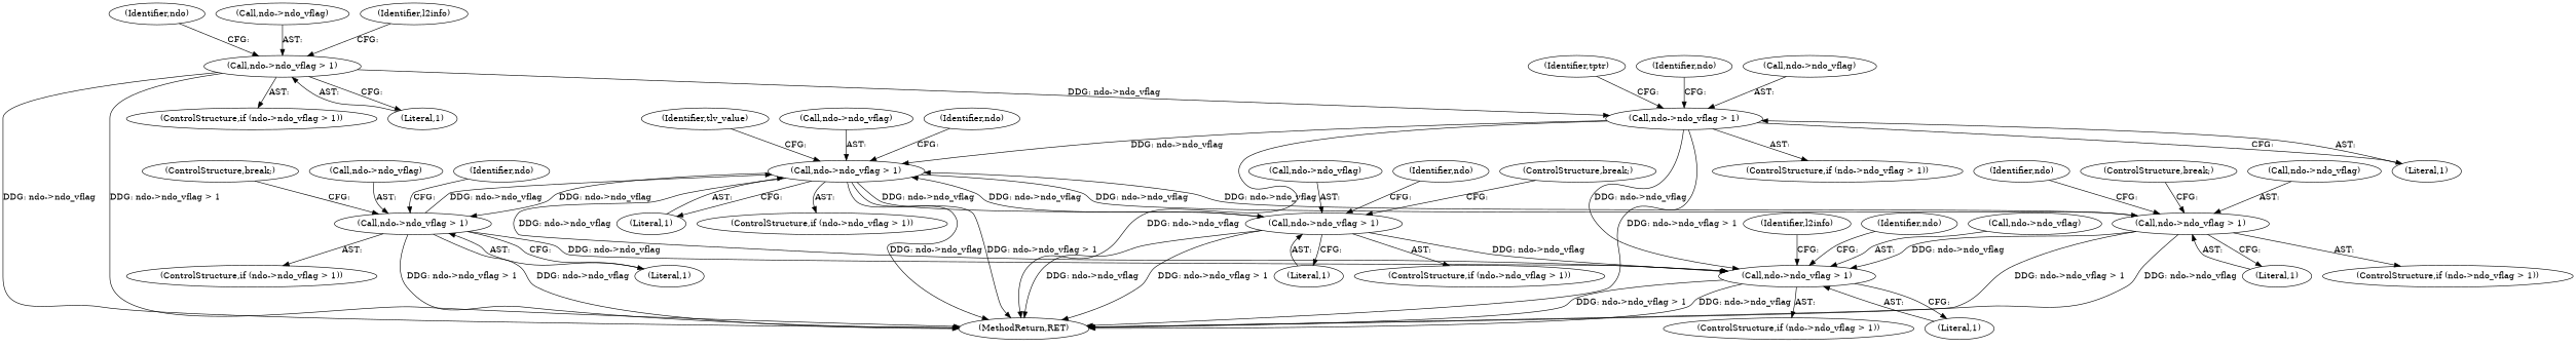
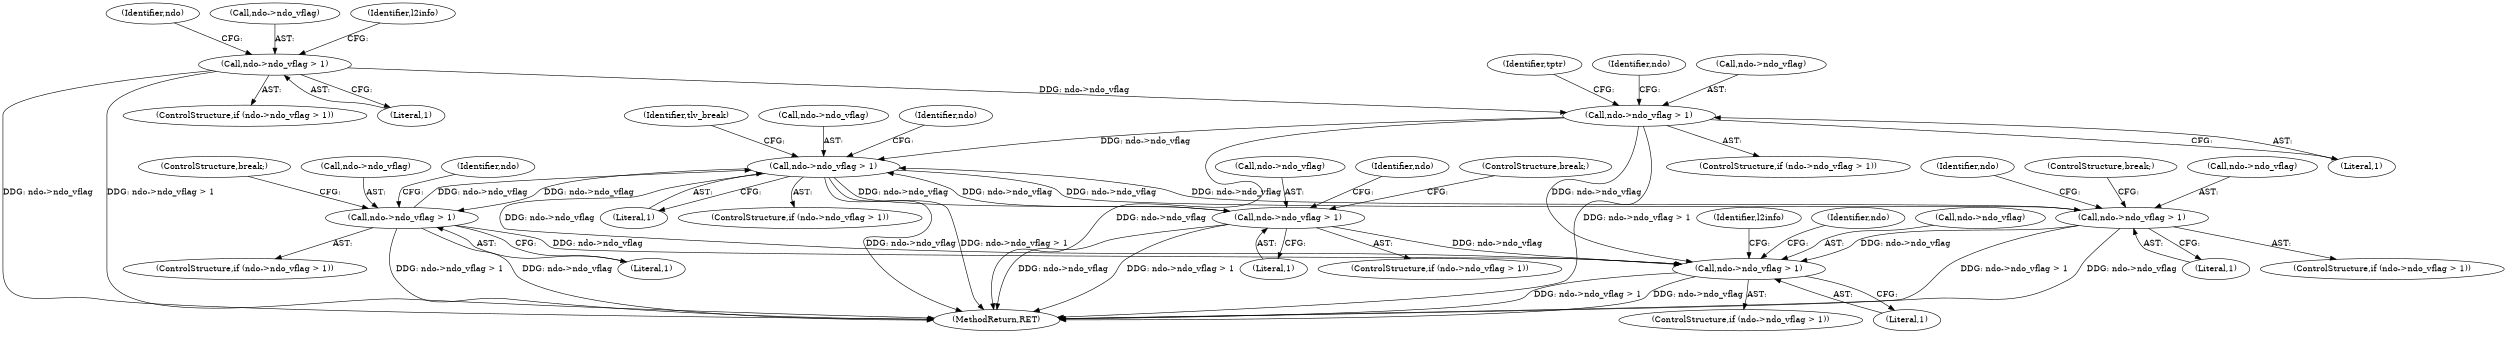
  digraph {
    n1 [label="(Call,ndo->ndo_vflag > 1)"]
    n2 [label="(Call,ndo->ndo_vflag > 1)"]
    n3 [label="(Call,ndo->ndo_vflag > 1)"]
    n4 [label="(MethodReturn,RET)"]
    n5 [label="(Literal,1)"]
    n6 [label="(ControlStructure,if (ndo->ndo_vflag > 1))"]
    n7 [label="(Call,ndo->ndo_vflag > 1)"]
    n8 [label="(ControlStructure,if (ndo->ndo_vflag > 1))"]
    n9 [label="(Literal,1)"]
    n10 [label="(Call,ndo->ndo_vflag > 1)"]
    n11 [label="(Call,ndo->ndo_vflag > 1)"]
    n12 [label="(Call,ndo->ndo_vflag > 1)"]
    n13 [label="(Literal,1)"]
    n14 [label="(ControlStructure,if (ndo->ndo_vflag > 1))"]
    n15 [label="(ControlStructure,if (ndo->ndo_vflag > 1))"]
    n16 [label="(Literal,1)"]
    n17 [label="(Literal,1)"]
    n18 [label="(ControlStructure,if (ndo->ndo_vflag > 1))"]
    n19 [label="(Literal,1)"]
    n20 [label="(ControlStructure,if (ndo->ndo_vflag > 1))"]
    n21 [label="(ControlStructure,if (ndo->ndo_vflag > 1))"]
    n22 [label="(Literal,1)"]
    n23 [label="(Call,ndo->ndo_vflag)"]
-   n24 [label="(Identifier,tlv_value)"]
+   n24 [label="(Identifier,tlv_break)"]
    n25 [label="(Identifier,ndo)"]
    n26 [label="(Identifier,l2info)"]
    n27 [label="(Identifier,ndo)"]
    n28 [label="(Identifier,ndo)"]
    n29 [label="(Call,ndo->ndo_vflag)"]
    n30 [label="(Call,ndo->ndo_vflag)"]
    n31 [label="(Identifier,ndo)"]
    n32 [label="(Call,ndo->ndo_vflag)"]
    n33 [label="(Identifier,tptr)"]
    n34 [label="(Call,ndo->ndo_vflag)"]
    n35 [label="(ControlStructure,break;)"]
    n36 [label="(ControlStructure,break;)"]
    n37 [label="(Identifier,ndo)"]
    n38 [label="(Identifier,ndo)"]
    n39 [label="(Identifier,l2info)"]
    n40 [label="(Call,ndo->ndo_vflag)"]
    n41 [label="(Call,ndo->ndo_vflag)"]
    n42 [label="(Identifier,ndo)"]
    n43 [label="(ControlStructure,break;)"]
    n1 -> n2 [label="DDG: ndo->ndo_vflag"]
    n1 -> n3 [label="DDG: ndo->ndo_vflag"]
    n1 -> n4 [label="DDG: ndo->ndo_vflag"]
    n1 -> n4 [label="DDG: ndo->ndo_vflag > 1"]
    n1 -> n5 [label="CFG: "]
    n1 -> n6 [label="AST: "]
    n2 -> n3 [label="DDG: ndo->ndo_vflag"]
    n2 -> n4 [label="DDG: ndo->ndo_vflag > 1"]
    n2 -> n4 [label="DDG: ndo->ndo_vflag"]
    n2 -> n10 [label="DDG: ndo->ndo_vflag"]
    n2 -> n11 [label="DDG: ndo->ndo_vflag"]
    n2 -> n12 [label="DDG: ndo->ndo_vflag"]
    n2 -> n13 [label="CFG: "]
    n2 -> n14 [label="AST: "]
    n3 -> n4 [label="DDG: ndo->ndo_vflag > 1"]
    n3 -> n4 [label="DDG: ndo->ndo_vflag"]
    n3 -> n17 [label="CFG: "]
    n3 -> n18 [label="AST: "]
    n5 -> n1 [label="AST: "]
    n7 -> n1 [label="DDG: ndo->ndo_vflag"]
    n7 -> n4 [label="DDG: ndo->ndo_vflag"]
    n7 -> n4 [label="DDG: ndo->ndo_vflag > 1"]
    n7 -> n8 [label="AST: "]
    n7 -> n9 [label="CFG: "]
    n9 -> n7 [label="AST: "]
    n10 -> n2 [label="DDG: ndo->ndo_vflag"]
    n10 -> n3 [label="DDG: ndo->ndo_vflag"]
    n10 -> n4 [label="DDG: ndo->ndo_vflag > 1"]
    n10 -> n4 [label="DDG: ndo->ndo_vflag"]
    n10 -> n15 [label="AST: "]
    n10 -> n16 [label="CFG: "]
    n11 -> n2 [label="DDG: ndo->ndo_vflag"]
    n11 -> n3 [label="DDG: ndo->ndo_vflag"]
    n11 -> n4 [label="DDG: ndo->ndo_vflag"]
    n11 -> n4 [label="DDG: ndo->ndo_vflag > 1"]
    n11 -> n19 [label="CFG: "]
    n11 -> n20 [label="AST: "]
    n12 -> n2 [label="DDG: ndo->ndo_vflag"]
    n12 -> n3 [label="DDG: ndo->ndo_vflag"]
    n12 -> n4 [label="DDG: ndo->ndo_vflag > 1"]
    n12 -> n4 [label="DDG: ndo->ndo_vflag"]
    n12 -> n21 [label="AST: "]
    n12 -> n22 [label="CFG: "]
    n13 -> n2 [label="AST: "]
    n16 -> n10 [label="AST: "]
    n17 -> n3 [label="AST: "]
    n19 -> n11 [label="AST: "]
    n22 -> n12 [label="AST: "]
    n23 -> n11 [label="AST: "]
    n24 -> n2 [label="CFG: "]
    n25 -> n7 [label="CFG: "]
    n26 -> n3 [label="CFG: "]
    n27 -> n1 [label="CFG: "]
    n28 -> n11 [label="CFG: "]
    n29 -> n1 [label="AST: "]
    n30 -> n10 [label="AST: "]
    n31 -> n3 [label="CFG: "]
    n32 -> n2 [label="AST: "]
    n33 -> n1 [label="CFG: "]
    n34 -> n7 [label="AST: "]
    n35 -> n11 [label="CFG: "]
    n36 -> n12 [label="CFG: "]
    n37 -> n10 [label="CFG: "]
    n38 -> n2 [label="CFG: "]
    n39 -> n7 [label="CFG: "]
    n40 -> n3 [label="AST: "]
    n41 -> n12 [label="AST: "]
    n42 -> n12 [label="CFG: "]
    n43 -> n10 [label="CFG: "]
  }
